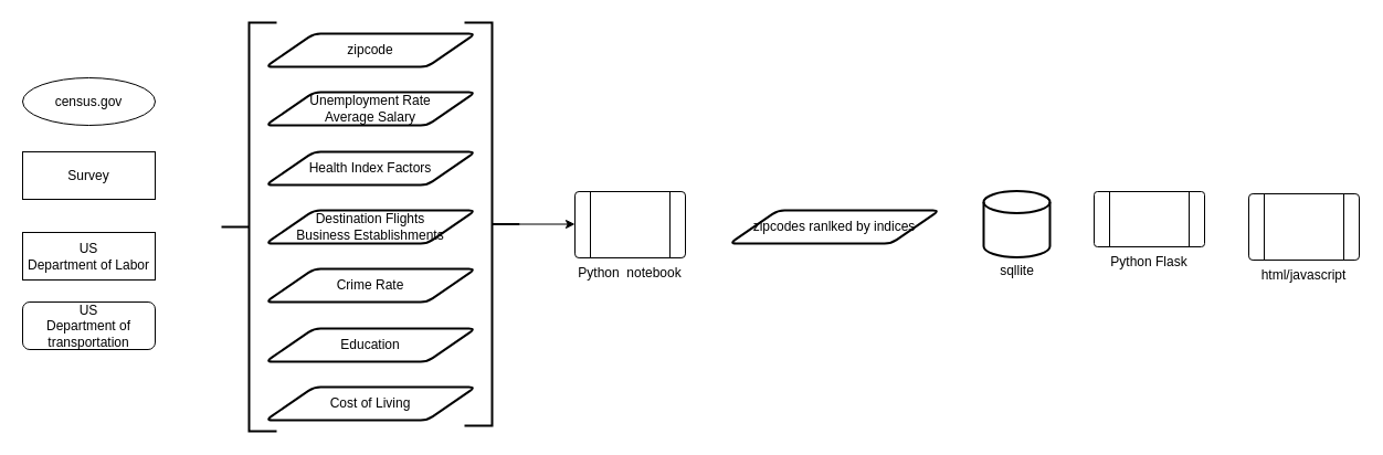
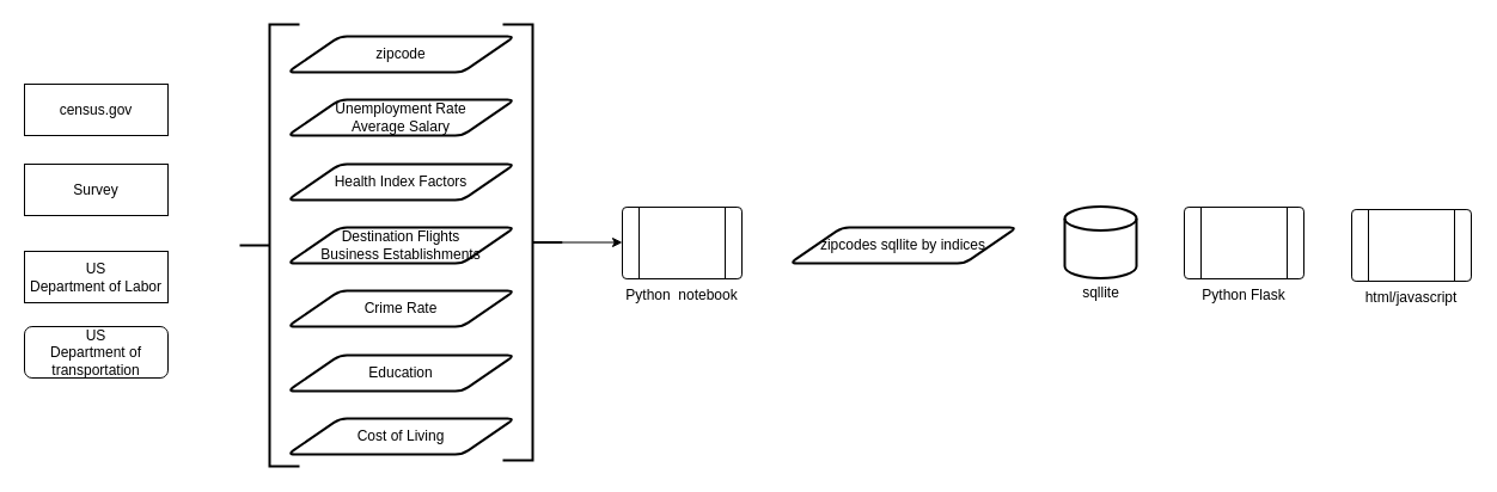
  <mxCell id="0" />
  <mxCell id="1" parent="0" />
- <mxCell id="2" value="census.gov" style="ellipse;whiteSpace=wrap;html=1;" vertex="1" parent="1"><mxGeometry x="20" y="70" width="120" height="43" as="geometry" /></mxCell>
+ <mxCell id="2" value="census.gov" style="whiteSpace=wrap;html=1;" vertex="1" parent="1"><mxGeometry x="20" y="70" width="120" height="43" as="geometry" /></mxCell>
  <mxCell id="3" value="Survey" style="whiteSpace=wrap;html=1;" vertex="1" parent="1"><mxGeometry x="20" y="137" width="120" height="43" as="geometry" /></mxCell>
  <mxCell id="4" value="US&lt;br&gt;Department of Labor" style="whiteSpace=wrap;html=1;" vertex="1" parent="1"><mxGeometry x="20" y="210" width="120" height="43" as="geometry" /></mxCell>
  <mxCell id="5" value="US&lt;br&gt;Department of transportation" style="whiteSpace=wrap;html=1;rounded=1;" vertex="1" parent="1"><mxGeometry x="20" y="273" width="120" height="43" as="geometry" /></mxCell>
  <mxCell id="6" value="Python&amp;nbsp; notebook" style="verticalLabelPosition=bottom;verticalAlign=top;html=1;shape=process;whiteSpace=wrap;rounded=1;size=0.14;arcSize=6;" vertex="1" parent="1"><mxGeometry x="520" y="173" width="100" height="60" as="geometry" /></mxCell>
- <mxCell id="7" value="zipcodes ranlked by indices" style="shape=parallelogram;html=1;strokeWidth=2;perimeter=parallelogramPerimeter;whiteSpace=wrap;rounded=1;arcSize=12;size=0.23;" vertex="1" parent="1"><mxGeometry x="660" y="190" width="190" height="30" as="geometry" /></mxCell>
+ <mxCell id="7" value="zipcodes sqllite by indices" style="shape=parallelogram;html=1;strokeWidth=2;perimeter=parallelogramPerimeter;whiteSpace=wrap;rounded=1;arcSize=12;size=0.23;" vertex="1" parent="1"><mxGeometry x="660" y="190" width="190" height="30" as="geometry" /></mxCell>
  <mxCell id="8" value="" style="strokeWidth=2;html=1;shape=mxgraph.flowchart.database;whiteSpace=wrap;" vertex="1" parent="1"><mxGeometry x="890" y="172.5" width="60" height="60" as="geometry" /></mxCell>
- <mxCell id="9" value="Python Flask" style="verticalLabelPosition=bottom;verticalAlign=top;html=1;shape=process;whiteSpace=wrap;rounded=1;size=0.14;arcSize=6;" vertex="1" parent="1"><mxGeometry x="990" y="173" width="100" height="50" as="geometry" /></mxCell>
+ <mxCell id="9" value="Python Flask" style="verticalLabelPosition=bottom;verticalAlign=top;html=1;shape=process;whiteSpace=wrap;rounded=1;size=0.14;arcSize=6;" vertex="1" parent="1"><mxGeometry x="990" y="173" width="100" height="60" as="geometry" /></mxCell>
  <mxCell id="10" value="html/javascript" style="verticalLabelPosition=bottom;verticalAlign=top;html=1;shape=process;whiteSpace=wrap;rounded=1;size=0.14;arcSize=6;" vertex="1" parent="1"><mxGeometry x="1130" y="175" width="100" height="60" as="geometry" /></mxCell>
  <mxCell id="11" value="sqllite" style="text;html=1;resizable=0;autosize=1;align=center;verticalAlign=middle;points=[];fillColor=none;strokeColor=none;rounded=0;" vertex="1" parent="1"><mxGeometry x="895" y="235" width="50" height="20" as="geometry" /></mxCell>
  <mxCell id="12" value="" style="edgeStyle=segmentEdgeStyle;endArrow=classic;html=1;rounded=0;exitX=0;exitY=0.5;exitDx=0;exitDy=0;exitPerimeter=0;" edge="1" parent="1" source="22"><mxGeometry width="50" height="50" relative="1" as="geometry"><mxPoint x="520" y="83" as="sourcePoint" /><mxPoint x="520" y="203" as="targetPoint" /></mxGeometry></mxCell>
  <mxCell id="13" value="" style="group" vertex="1" connectable="0" parent="1"><mxGeometry x="200" y="20" width="270" height="370" as="geometry" /></mxCell>
  <mxCell id="14" value="zipcode" style="shape=parallelogram;html=1;strokeWidth=2;perimeter=parallelogramPerimeter;whiteSpace=wrap;rounded=1;arcSize=12;size=0.23;" vertex="1" parent="13"><mxGeometry x="40" y="10" width="190" height="30" as="geometry" /></mxCell>
  <mxCell id="15" value="&lt;span&gt;Unemployment Rate&lt;/span&gt;&lt;br&gt;&lt;span&gt;Average Salary&lt;/span&gt;" style="shape=parallelogram;html=1;strokeWidth=2;perimeter=parallelogramPerimeter;whiteSpace=wrap;rounded=1;arcSize=12;size=0.23;" vertex="1" parent="13"><mxGeometry x="40" y="63" width="190" height="30" as="geometry" /></mxCell>
  <mxCell id="16" value="Destination Flights&lt;br&gt;Business Establishments" style="shape=parallelogram;html=1;strokeWidth=2;perimeter=parallelogramPerimeter;whiteSpace=wrap;rounded=1;arcSize=12;size=0.23;" vertex="1" parent="13"><mxGeometry x="40" y="170" width="190" height="30" as="geometry" /></mxCell>
  <mxCell id="17" value="Health Index Factors" style="shape=parallelogram;html=1;strokeWidth=2;perimeter=parallelogramPerimeter;whiteSpace=wrap;rounded=1;arcSize=12;size=0.23;" vertex="1" parent="13"><mxGeometry x="40" y="117" width="190" height="30" as="geometry" /></mxCell>
  <mxCell id="18" value="Crime Rate" style="shape=parallelogram;html=1;strokeWidth=2;perimeter=parallelogramPerimeter;whiteSpace=wrap;rounded=1;arcSize=12;size=0.23;" vertex="1" parent="13"><mxGeometry x="40" y="223" width="190" height="30" as="geometry" /></mxCell>
  <mxCell id="19" value="Education" style="shape=parallelogram;html=1;strokeWidth=2;perimeter=parallelogramPerimeter;whiteSpace=wrap;rounded=1;arcSize=12;size=0.23;" vertex="1" parent="13"><mxGeometry x="40" y="277" width="190" height="30" as="geometry" /></mxCell>
  <mxCell id="20" value="Cost of Living" style="shape=parallelogram;html=1;strokeWidth=2;perimeter=parallelogramPerimeter;whiteSpace=wrap;rounded=1;arcSize=12;size=0.23;" vertex="1" parent="13"><mxGeometry x="40" y="330" width="190" height="30" as="geometry" /></mxCell>
  <mxCell id="21" value="" style="strokeWidth=2;html=1;shape=mxgraph.flowchart.annotation_2;align=left;labelPosition=right;pointerEvents=1;" vertex="1" parent="13"><mxGeometry width="50" height="370" as="geometry" /></mxCell>
  <mxCell id="22" value="" style="strokeWidth=2;html=1;shape=mxgraph.flowchart.annotation_2;align=left;labelPosition=right;pointerEvents=1;rotation=-180;" vertex="1" parent="13"><mxGeometry x="220" width="50" height="365" as="geometry" /></mxCell>
